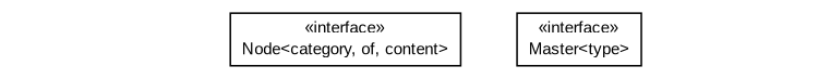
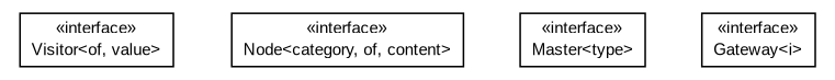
  digraph {
    nodesep=0.25
    ranksep=0.5
    node [fontcolor=black fontname=arial fontsize=10.0 shape=plaintext]
+   n1 [label=<<table title="html.Visitor" border="0" cellborder="1" cellspacing="0" cellpadding="2" port="p" href="./Visitor.html"> 		<tr><td><table border="0" cellspacing="0" cellpadding="1"> <tr><td align="center" balign="center"> &#171;interface&#187; </td></tr> <tr><td align="center" balign="center"> Visitor&lt;of, value&gt; </td></tr> 		</table></td></tr> 		</table>>]
    n2 [label=<<table title="html.Node" border="0" cellborder="1" cellspacing="0" cellpadding="2" port="p" href="./Node.html"> 		<tr><td><table border="0" cellspacing="0" cellpadding="1"> <tr><td align="center" balign="center"> &#171;interface&#187; </td></tr> <tr><td align="center" balign="center"> Node&lt;category, of, content&gt; </td></tr> 		</table></td></tr> 		</table>>]
    n3 [label=<<table title="html.Master" border="0" cellborder="1" cellspacing="0" cellpadding="2" port="p" href="./Master.html"> 		<tr><td><table border="0" cellspacing="0" cellpadding="1"> <tr><td align="center" balign="center"> &#171;interface&#187; </td></tr> <tr><td align="center" balign="center"> Master&lt;type&gt; </td></tr> 		</table></td></tr> 		</table>>]
+   n4 [label=<<table title="html.Gateway" border="0" cellborder="1" cellspacing="0" cellpadding="2" port="p" href="./Gateway.html"> 		<tr><td><table border="0" cellspacing="0" cellpadding="1"> <tr><td align="center" balign="center"> &#171;interface&#187; </td></tr> <tr><td align="center" balign="center"> Gateway&lt;i&gt; </td></tr> 		</table></td></tr> 		</table>>]
  }
